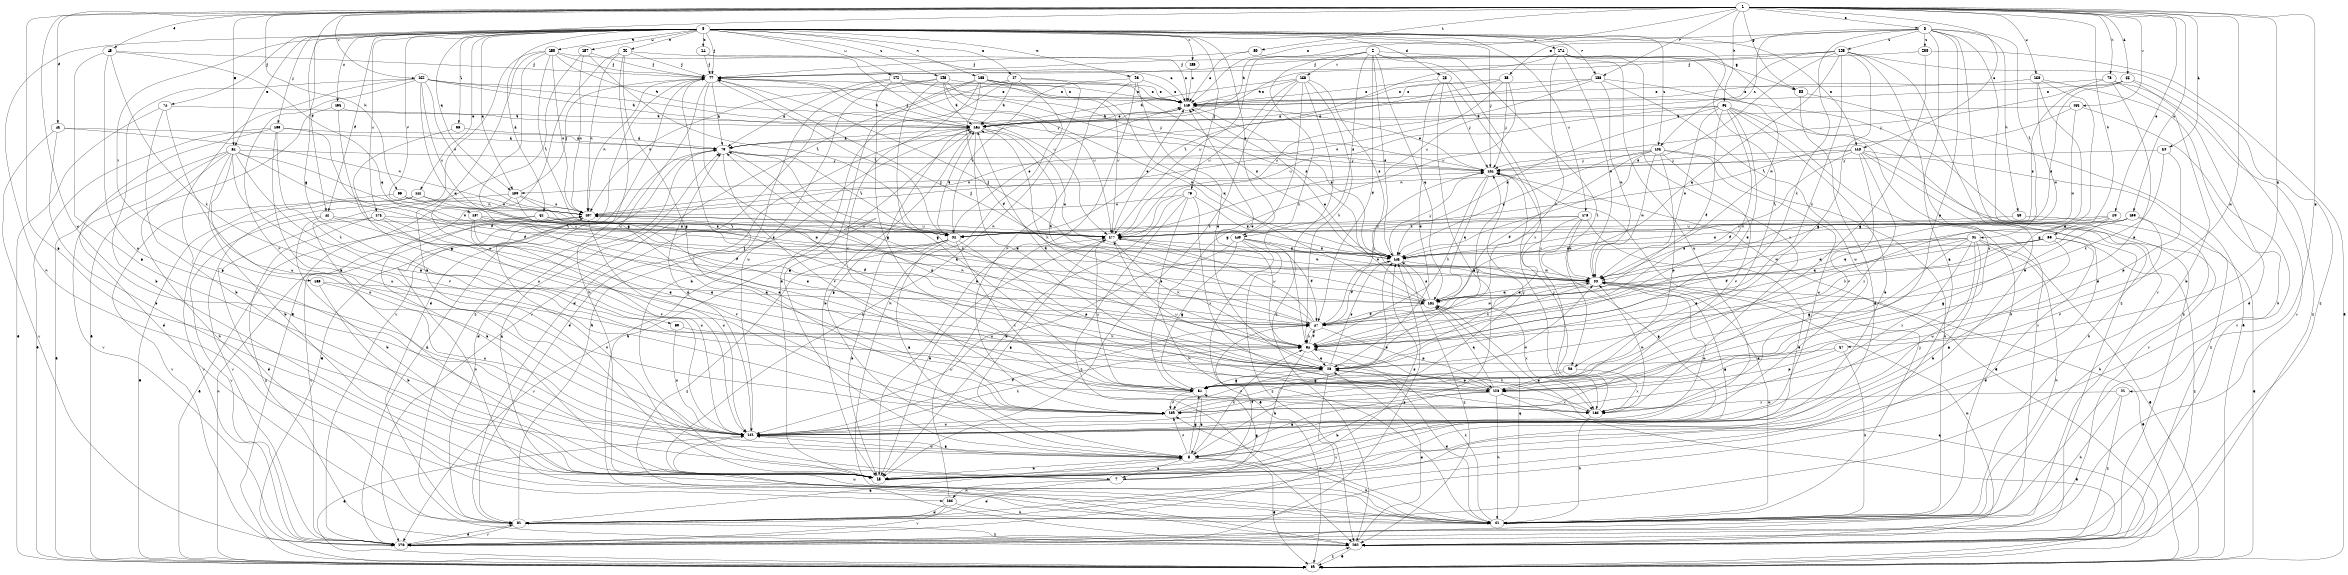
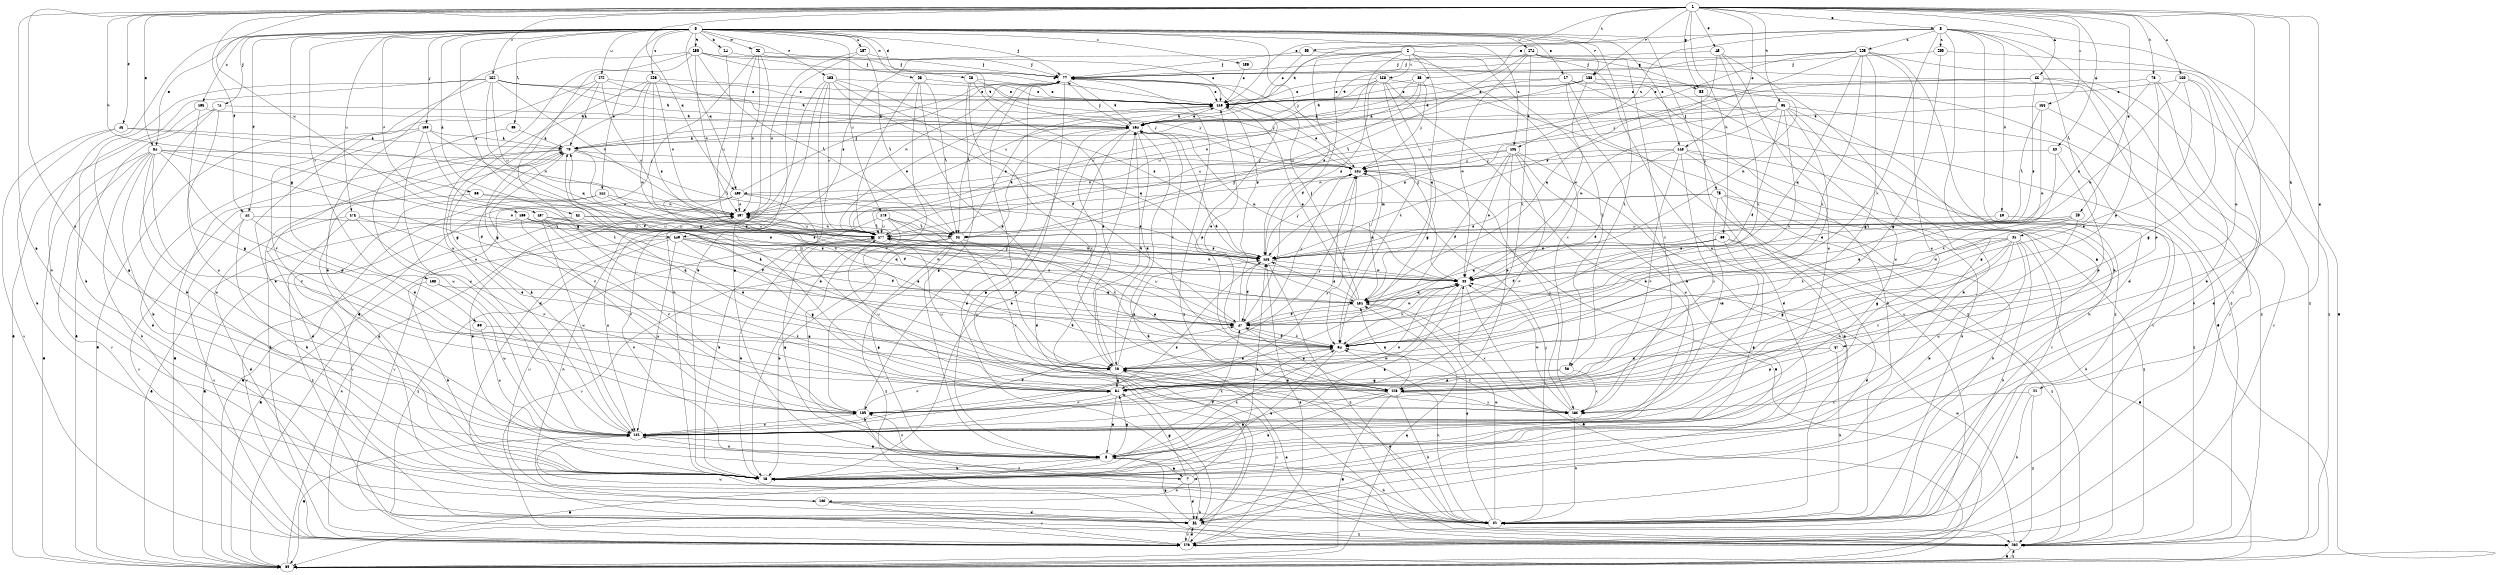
  strict digraph {
    fontname="DejaVu Sans Mono"
    node [fontname="DejaVu Sans Mono"]
    edge [fontname="DejaVu Sans Mono"]
    0
    14
    17
    28
    34
    42
    50
    62
    74
    75
    77
    85
    90
    96
    98
    103
    106
    112
    113
    130
    137
    138
    140
    150
    156
    157
    172
    173
    174
    176
    183
    185
    188
    194
    195
    196
    177
    115
    154
    170
    15
    61
    202
    186
    8
    23
    123
    161
    47
    39
    139
    99
    92
    84
    146
    107
    31
    70
    54
    131
    1
    3
    7
    20
    21
    45
    46
    53
    55
    56
    58
    66
    67
    69
    78
    80
    158
    160
    162
    166
    35
    60
    91
    198
    200
    2
    168
    0 -> 14 [label=b]
    0 -> 17 [label=c]
    0 -> 28 [label=d]
    0 -> 34 [label=e]
    0 -> 42 [label=f]
    0 -> 50 [label=g]
    0 -> 62 [label=i]
    0 -> 74 [label=j]
    0 -> 75 [label=j]
    0 -> 77 [label=j]
    0 -> 85 [label=l]
    0 -> 90 [label=l]
    0 -> 96 [label=m]
    0 -> 98 [label=m]
    0 -> 103 [label=n]
    0 -> 106 [label=n]
    0 -> 112 [label=o]
    0 -> 113 [label=o]
    0 -> 130 [label=q]
    0 -> 137 [label=r]
    0 -> 138 [label=r]
    0 -> 140 [label=s]
    0 -> 150 [label=t]
    0 -> 156 [label=u]
    0 -> 157 [label=u]
    0 -> 172 [label=w]
    0 -> 173 [label=w]
    0 -> 174 [label=w]
    0 -> 176 [label=w]
    0 -> 183 [label=x]
    0 -> 185 [label=x]
    0 -> 188 [label=y]
    0 -> 194 [label=y]
    0 -> 195 [label=z]
    0 -> 196 [label=z]
    14 -> 77 [label=j]
    14 -> 177 [label=w]
    17 -> 115 [label=o]
    17 -> 154 [label=t]
    17 -> 170 [label=v]
    17 -> 15 [label=b]
    17 -> 61 [label=h]
    17 -> 202 [label=z]
    28 -> 194 [label=y]
    28 -> 115 [label=o]
    28 -> 186 [label=x]
    28 -> 8 [label=a]
    28 -> 23 [label=c]
    34 -> 194 [label=y]
    34 -> 170 [label=v]
    34 -> 15 [label=b]
    34 -> 61 [label=h]
    34 -> 123 [label=p]
    34 -> 161 [label=u]
    34 -> 47 [label=f]
    34 -> 39 [label=e]
    34 -> 139 [label=r]
    34 -> 99 [label=m]
    42 -> 170 [label=v]
    42 -> 15 [label=b]
    42 -> 23 [label=c]
    42 -> 92 [label=l]
    50 -> 161 [label=u]
    50 -> 84 [label=k]
    62 -> 177 [label=w]
    62 -> 170 [label=v]
    62 -> 47 [label=f]
    62 -> 39 [label=e]
    62 -> 92 [label=l]
    74 -> 154 [label=t]
    74 -> 15 [label=b]
    74 -> 161 [label=u]
    74 -> 39 [label=e]
    75 -> 15 [label=b]
    75 -> 61 [label=h]
    75 -> 202 [label=z]
    75 -> 186 [label=x]
    75 -> 146 [label=s]
    75 -> 107 [label=n]
    77 -> 115 [label=o]
    77 -> 154 [label=t]
    77 -> 170 [label=v]
    77 -> 202 [label=z]
    77 -> 123 [label=p]
    77 -> 92 [label=l]
    77 -> 107 [label=n]
    77 -> 31 [label=d]
    77 -> 70 [label=i]
    85 -> 161 [label=u]
    85 -> 70 [label=i]
    90 -> 186 [label=x]
    90 -> 123 [label=p]
    90 -> 54 [label=g]
    96 -> 77 [label=j]
    96 -> 115 [label=o]
    96 -> 61 [label=h]
    96 -> 39 [label=e]
    96 -> 107 [label=n]
    96 -> 54 [label=g]
    98 -> 115 [label=o]
    98 -> 15 [label=b]
    98 -> 23 [label=c]
    98 -> 139 [label=r]
    98 -> 92 [label=l]
    103 -> 177 [label=w]
    103 -> 115 [label=o]
    103 -> 186 [label=x]
    103 -> 8 [label=a]
    103 -> 47 [label=f]
    103 -> 146 [label=s]
    103 -> 31 [label=d]
    103 -> 131 [label=q]
    106 -> 177 [label=w]
    106 -> 170 [label=v]
    106 -> 61 [label=h]
    106 -> 31 [label=d]
    112 -> 170 [label=v]
    112 -> 47 [label=f]
    112 -> 39 [label=e]
    112 -> 107 [label=n]
    113 -> 194 [label=y]
    113 -> 170 [label=v]
    113 -> 61 [label=h]
    113 -> 202 [label=z]
    113 -> 186 [label=x]
    113 -> 47 [label=f]
    113 -> 139 [label=r]
    113 -> 107 [label=n]
    130 -> 77 [label=j]
    130 -> 170 [label=v]
    130 -> 15 [label=b]
    130 -> 23 [label=c]
    130 -> 146 [label=s]
    130 -> 107 [label=n]
    137 -> 177 [label=w]
    137 -> 23 [label=c]
    137 -> 161 [label=u]
    137 -> 139 [label=r]
    137 -> 146 [label=s]
    138 -> 177 [label=w]
    138 -> 115 [label=o]
    138 -> 202 [label=z]
    138 -> 161 [label=u]
    138 -> 99 [label=m]
    138 -> 70 [label=i]
    140 -> 202 [label=z]
    140 -> 161 [label=u]
    140 -> 47 [label=f]
    140 -> 39 [label=e]
    140 -> 99 [label=m]
    140 -> 146 [label=s]
    140 -> 54 [label=g]
    150 -> 77 [label=j]
    150 -> 115 [label=o]
    150 -> 154 [label=t]
    150 -> 15 [label=b]
    150 -> 161 [label=u]
    150 -> 92 [label=l]
    150 -> 107 [label=n]
    150 -> 54 [label=g]
    156 -> 154 [label=t]
    156 -> 39 [label=e]
    156 -> 54 [label=g]
    157 -> 77 [label=j]
    157 -> 15 [label=b]
    157 -> 92 [label=l]
    157 -> 107 [label=n]
    172 -> 194 [label=y]
    172 -> 177 [label=w]
    172 -> 115 [label=o]
    172 -> 15 [label=b]
    172 -> 70 [label=i]
    172 -> 54 [label=g]
    173 -> 177 [label=w]
    173 -> 15 [label=b]
    173 -> 8 [label=a]
    173 -> 23 [label=c]
    173 -> 99 [label=m]
    173 -> 92 [label=l]
    174 -> 77 [label=j]
    174 -> 202 [label=z]
    174 -> 186 [label=x]
    174 -> 161 [label=u]
    174 -> 99 [label=m]
    174 -> 92 [label=l]
    174 -> 84 [label=k]
    176 -> 177 [label=w]
    176 -> 202 [label=z]
    176 -> 23 [label=c]
    176 -> 139 [label=r]
    176 -> 31 [label=d]
    183 -> 15 [label=b]
    183 -> 161 [label=u]
    183 -> 131 [label=q]
    185 -> 115 [label=o]
    188 -> 161 [label=u]
    188 -> 47 [label=f]
    188 -> 39 [label=e]
    188 -> 84 [label=k]
    188 -> 31 [label=d]
    188 -> 70 [label=i]
    194 -> 130 [label=j]
    194 -> 115 [label=o]
    194 -> 39 [label=e]
    194 -> 84 [label=k]
    194 -> 131 [label=q]
    195 -> 115 [label=o]
    195 -> 154 [label=t]
    195 -> 161 [label=u]
    195 -> 99 [label=m]
    195 -> 146 [label=s]
    195 -> 107 [label=n]
    195 -> 54 [label=g]
    196 -> 194 [label=y]
    196 -> 61 [label=h]
    196 -> 123 [label=p]
    196 -> 161 [label=u]
    196 -> 47 [label=f]
    196 -> 139 [label=r]
    196 -> 99 [label=m]
-   196 -> 146 [label=s]
    196 -> 107 [label=n]
    177 -> 115 [label=o]
    177 -> 15 [label=b]
    177 -> 8 [label=a]
    177 -> 99 [label=m]
    177 -> 84 [label=k]
    177 -> 146 [label=s]
    177 -> 107 [label=n]
    115 -> 154 [label=t]
    115 -> 146 [label=s]
    154 -> 77 [label=j]
    154 -> 115 [label=o]
    154 -> 15 [label=b]
    154 -> 8 [label=a]
    154 -> 23 [label=c]
    154 -> 99 [label=m]
    154 -> 84 [label=k]
    154 -> 31 [label=d]
    154 -> 70 [label=i]
    170 -> 146 [label=s]
    170 -> 31 [label=d]
    170 -> 70 [label=i]
    15 -> 47 [label=f]
    61 -> 194 [label=y]
    61 -> 23 [label=c]
    61 -> 161 [label=u]
    61 -> 139 [label=r]
    61 -> 99 [label=m]
    61 -> 84 [label=k]
    61 -> 107 [label=n]
    61 -> 70 [label=i]
    61 -> 131 [label=q]
    202 -> 154 [label=t]
    202 -> 23 [label=c]
    202 -> 39 [label=e]
    202 -> 99 [label=m]
    186 -> 194 [label=y]
    186 -> 61 [label=h]
    186 -> 99 [label=m]
    186 -> 84 [label=k]
    8 -> 15 [label=b]
    8 -> 61 [label=h]
    8 -> 161 [label=u]
    8 -> 39 [label=e]
    8 -> 139 [label=r]
    8 -> 84 [label=k]
    8 -> 54 [label=g]
    8 -> 7 [label=a]
    23 -> 194 [label=y]
    23 -> 154 [label=t]
    23 -> 170 [label=v]
    23 -> 123 [label=p]
    23 -> 139 [label=r]
    23 -> 146 [label=s]
    23 -> 70 [label=i]
    23 -> 54 [label=g]
    123 -> 177 [label=w]
    123 -> 15 [label=b]
    123 -> 61 [label=h]
    123 -> 186 [label=x]
    123 -> 8 [label=a]
    123 -> 39 [label=e]
    123 -> 70 [label=i]
    123 -> 131 [label=q]
    161 -> 8 [label=a]
    161 -> 47 [label=f]
    161 -> 39 [label=e]
    161 -> 99 [label=m]
    161 -> 84 [label=k]
    161 -> 146 [label=s]
    161 -> 70 [label=i]
    47 -> 194 [label=y]
    47 -> 177 [label=w]
    47 -> 154 [label=t]
    47 -> 123 [label=p]
    47 -> 99 [label=m]
    47 -> 84 [label=k]
    47 -> 107 [label=n]
    39 -> 202 [label=z]
    39 -> 107 [label=n]
    39 -> 131 [label=q]
    139 -> 77 [label=j]
    139 -> 194 [label=y]
    139 -> 161 [label=u]
    139 -> 99 [label=m]
    99 -> 77 [label=j]
    99 -> 8 [label=a]
    99 -> 39 [label=e]
    99 -> 84 [label=k]
    99 -> 131 [label=q]
    92 -> 115 [label=o]
    92 -> 154 [label=t]
    92 -> 170 [label=v]
    92 -> 15 [label=b]
    92 -> 202 [label=z]
    92 -> 186 [label=x]
    92 -> 8 [label=a]
    92 -> 123 [label=p]
    84 -> 115 [label=o]
    84 -> 15 [label=b]
    84 -> 23 [label=c]
    84 -> 47 [label=f]
    146 -> 194 [label=y]
    146 -> 202 [label=z]
    146 -> 47 [label=f]
    146 -> 99 [label=m]
    107 -> 177 [label=w]
    107 -> 161 [label=u]
    31 -> 154 [label=t]
    31 -> 170 [label=v]
    31 -> 202 [label=z]
    31 -> 8 [label=a]
    70 -> 194 [label=y]
    70 -> 39 [label=e]
    70 -> 139 [label=r]
    70 -> 92 [label=l]
    70 -> 84 [label=k]
    70 -> 31 [label=d]
    54 -> 177 [label=w]
    54 -> 8 [label=a]
    54 -> 139 [label=r]
    131 -> 77 [label=j]
    131 -> 115 [label=o]
    131 -> 186 [label=x]
    131 -> 47 [label=f]
    131 -> 146 [label=s]
    1 -> 34 [label=e]
    1 -> 42 [label=f]
    1 -> 113 [label=o]
    1 -> 130 [label=q]
    1 -> 138 [label=r]
    1 -> 115 [label=o]
    1 -> 123 [label=m]
    1 -> 161 [label=u]
    1 -> 3 [label=a]
    1 -> 7 [label=a]
    1 -> 20 [label=c]
    1 -> 21 [label=c]
    1 -> 45 [label=f]
    1 -> 46 [label=f]
    1 -> 53 [label=g]
    1 -> 55 [label=h]
    1 -> 56 [label=h]
    1 -> 58 [label=h]
    1 -> 66 [label=i]
    1 -> 67 [label=i]
    1 -> 69 [label=i]
    1 -> 78 [label=k]
    1 -> 80 [label=k]
    1 -> 158 [label=u]
    1 -> 160 [label=u]
    1 -> 162 [label=v]
    1 -> 166 [label=v]
    3 -> 196 [label=z]
    3 -> 154 [label=t]
    3 -> 170 [label=v]
    3 -> 123 [label=p]
    3 -> 84 [label=k]
    3 -> 31 [label=d]
    3 -> 7 [label=a]
    3 -> 35 [label=e]
    3 -> 60 [label=h]
    3 -> 91 [label=l]
    3 -> 198 [label=z]
    3 -> 200 [label=z]
    7 -> 106 [label=n]
    7 -> 146 [label=s]
    7 -> 107 [label=n]
    7 -> 31 [label=d]
    7 -> 54 [label=g]
    20 -> 92 [label=l]
    20 -> 84 [label=k]
    20 -> 54 [label=g]
    20 -> 131 [label=q]
    21 -> 61 [label=h]
    21 -> 202 [label=z]
    21 -> 186 [label=x]
    45 -> 77 [label=j]
    45 -> 8 [label=a]
    45 -> 161 [label=u]
    45 -> 84 [label=k]
    45 -> 131 [label=q]
    46 -> 170 [label=v]
    46 -> 15 [label=b]
    46 -> 107 [label=n]
    46 -> 70 [label=i]
    53 -> 39 [label=e]
    53 -> 31 [label=d]
    55 -> 170 [label=v]
    55 -> 146 [label=s]
    55 -> 107 [label=n]
    56 -> 177 [label=w]
    56 -> 154 [label=t]
    56 -> 170 [label=v]
    56 -> 15 [label=b]
    56 -> 61 [label=h]
    56 -> 23 [label=c]
    56 -> 47 [label=f]
    56 -> 99 [label=m]
    56 -> 84 [label=k]
    56 -> 146 [label=s]
    58 -> 202 [label=z]
    58 -> 8 [label=a]
    58 -> 47 [label=f]
    58 -> 146 [label=s]
    58 -> 31 [label=d]
    58 -> 131 [label=q]
    66 -> 194 [label=y]
    66 -> 115 [label=o]
    66 -> 170 [label=v]
    66 -> 61 [label=h]
    66 -> 146 [label=s]
    67 -> 61 [label=h]
    67 -> 23 [label=c]
    67 -> 123 [label=p]
    69 -> 194 [label=y]
    69 -> 123 [label=p]
    69 -> 84 [label=k]
    78 -> 115 [label=o]
    78 -> 15 [label=b]
    78 -> 202 [label=z]
    78 -> 123 [label=p]
    78 -> 146 [label=s]
    80 -> 77 [label=j]
    80 -> 115 [label=o]
    80 -> 99 [label=m]
    158 -> 177 [label=w]
    158 -> 39 [label=e]
    158 -> 139 [label=r]
    158 -> 146 [label=s]
    158 -> 131 [label=q]
    160 -> 115 [label=o]
    160 -> 23 [label=c]
    160 -> 99 [label=m]
    160 -> 31 [label=d]
    160 -> 54 [label=g]
    162 -> 194 [label=y]
    162 -> 177 [label=w]
    162 -> 115 [label=o]
    162 -> 154 [label=t]
    162 -> 15 [label=b]
    162 -> 8 [label=a]
    162 -> 139 [label=r]
    162 -> 107 [label=n]
    162 -> 131 [label=q]
    166 -> 154 [label=t]
    166 -> 170 [label=v]
    166 -> 99 [label=m]
    166 -> 92 [label=l]
    35 -> 194 [label=y]
    35 -> 177 [label=w]
    35 -> 115 [label=o]
    35 -> 107 [label=n]
    35 -> 70 [label=i]
    60 -> 177 [label=w]
    60 -> 61 [label=h]
    91 -> 15 [label=b]
    91 -> 61 [label=h]
    91 -> 186 [label=x]
    91 -> 23 [label=c]
    91 -> 161 [label=u]
    91 -> 39 [label=e]
    91 -> 99 [label=m]
    91 -> 146 [label=s]
    91 -> 54 [label=g]
    198 -> 77 [label=j]
    198 -> 177 [label=w]
    198 -> 154 [label=t]
    198 -> 15 [label=b]
    198 -> 202 [label=z]
    198 -> 161 [label=u]
    198 -> 84 [label=k]
    198 -> 146 [label=s]
    198 -> 54 [label=g]
    198 -> 131 [label=q]
    200 -> 77 [label=j]
    200 -> 39 [label=e]
    200 -> 54 [label=g]
    2 -> 90 [label=l]
    2 -> 140 [label=s]
    2 -> 177 [label=w]
    2 -> 186 [label=x]
    2 -> 47 [label=f]
    2 -> 84 [label=k]
    2 -> 146 [label=s]
    2 -> 131 [label=q]
    2 -> 53 [label=g]
    2 -> 168 [label=v]
    168 -> 177 [label=w]
    168 -> 115 [label=o]
    168 -> 154 [label=t]
    168 -> 15 [label=b]
    168 -> 202 [label=z]
    168 -> 84 [label=k]
    168 -> 146 [label=s]
    168 -> 54 [label=g]
  }
